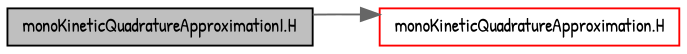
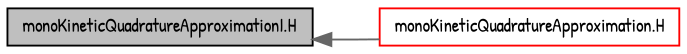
  digraph {
    rankdir=LR
    fontname="Patrick Hand"
    node [fontname="Patrick Hand" fontsize=10 shape=record]
    n1 [color=black fillcolor=grey75 fontcolor=black height=0.2 label="monoKineticQuadratureApproximationI.H" style=filled width=0.4]
    n2 [color=red height=0.2 label="monoKineticQuadratureApproximation.H" width=0.4]
-   n2 -> n1 [color=gray40 dir=back fontname="Patrick Hand" fontsize=10 labelfontname=Helvetica labelfontsize=10 style=solid]
+   n1 -> n2 [color=gray40 dir=back fontname="Patrick Hand" fontsize=10 labelfontname=Helvetica labelfontsize=10 style=solid]
  }
